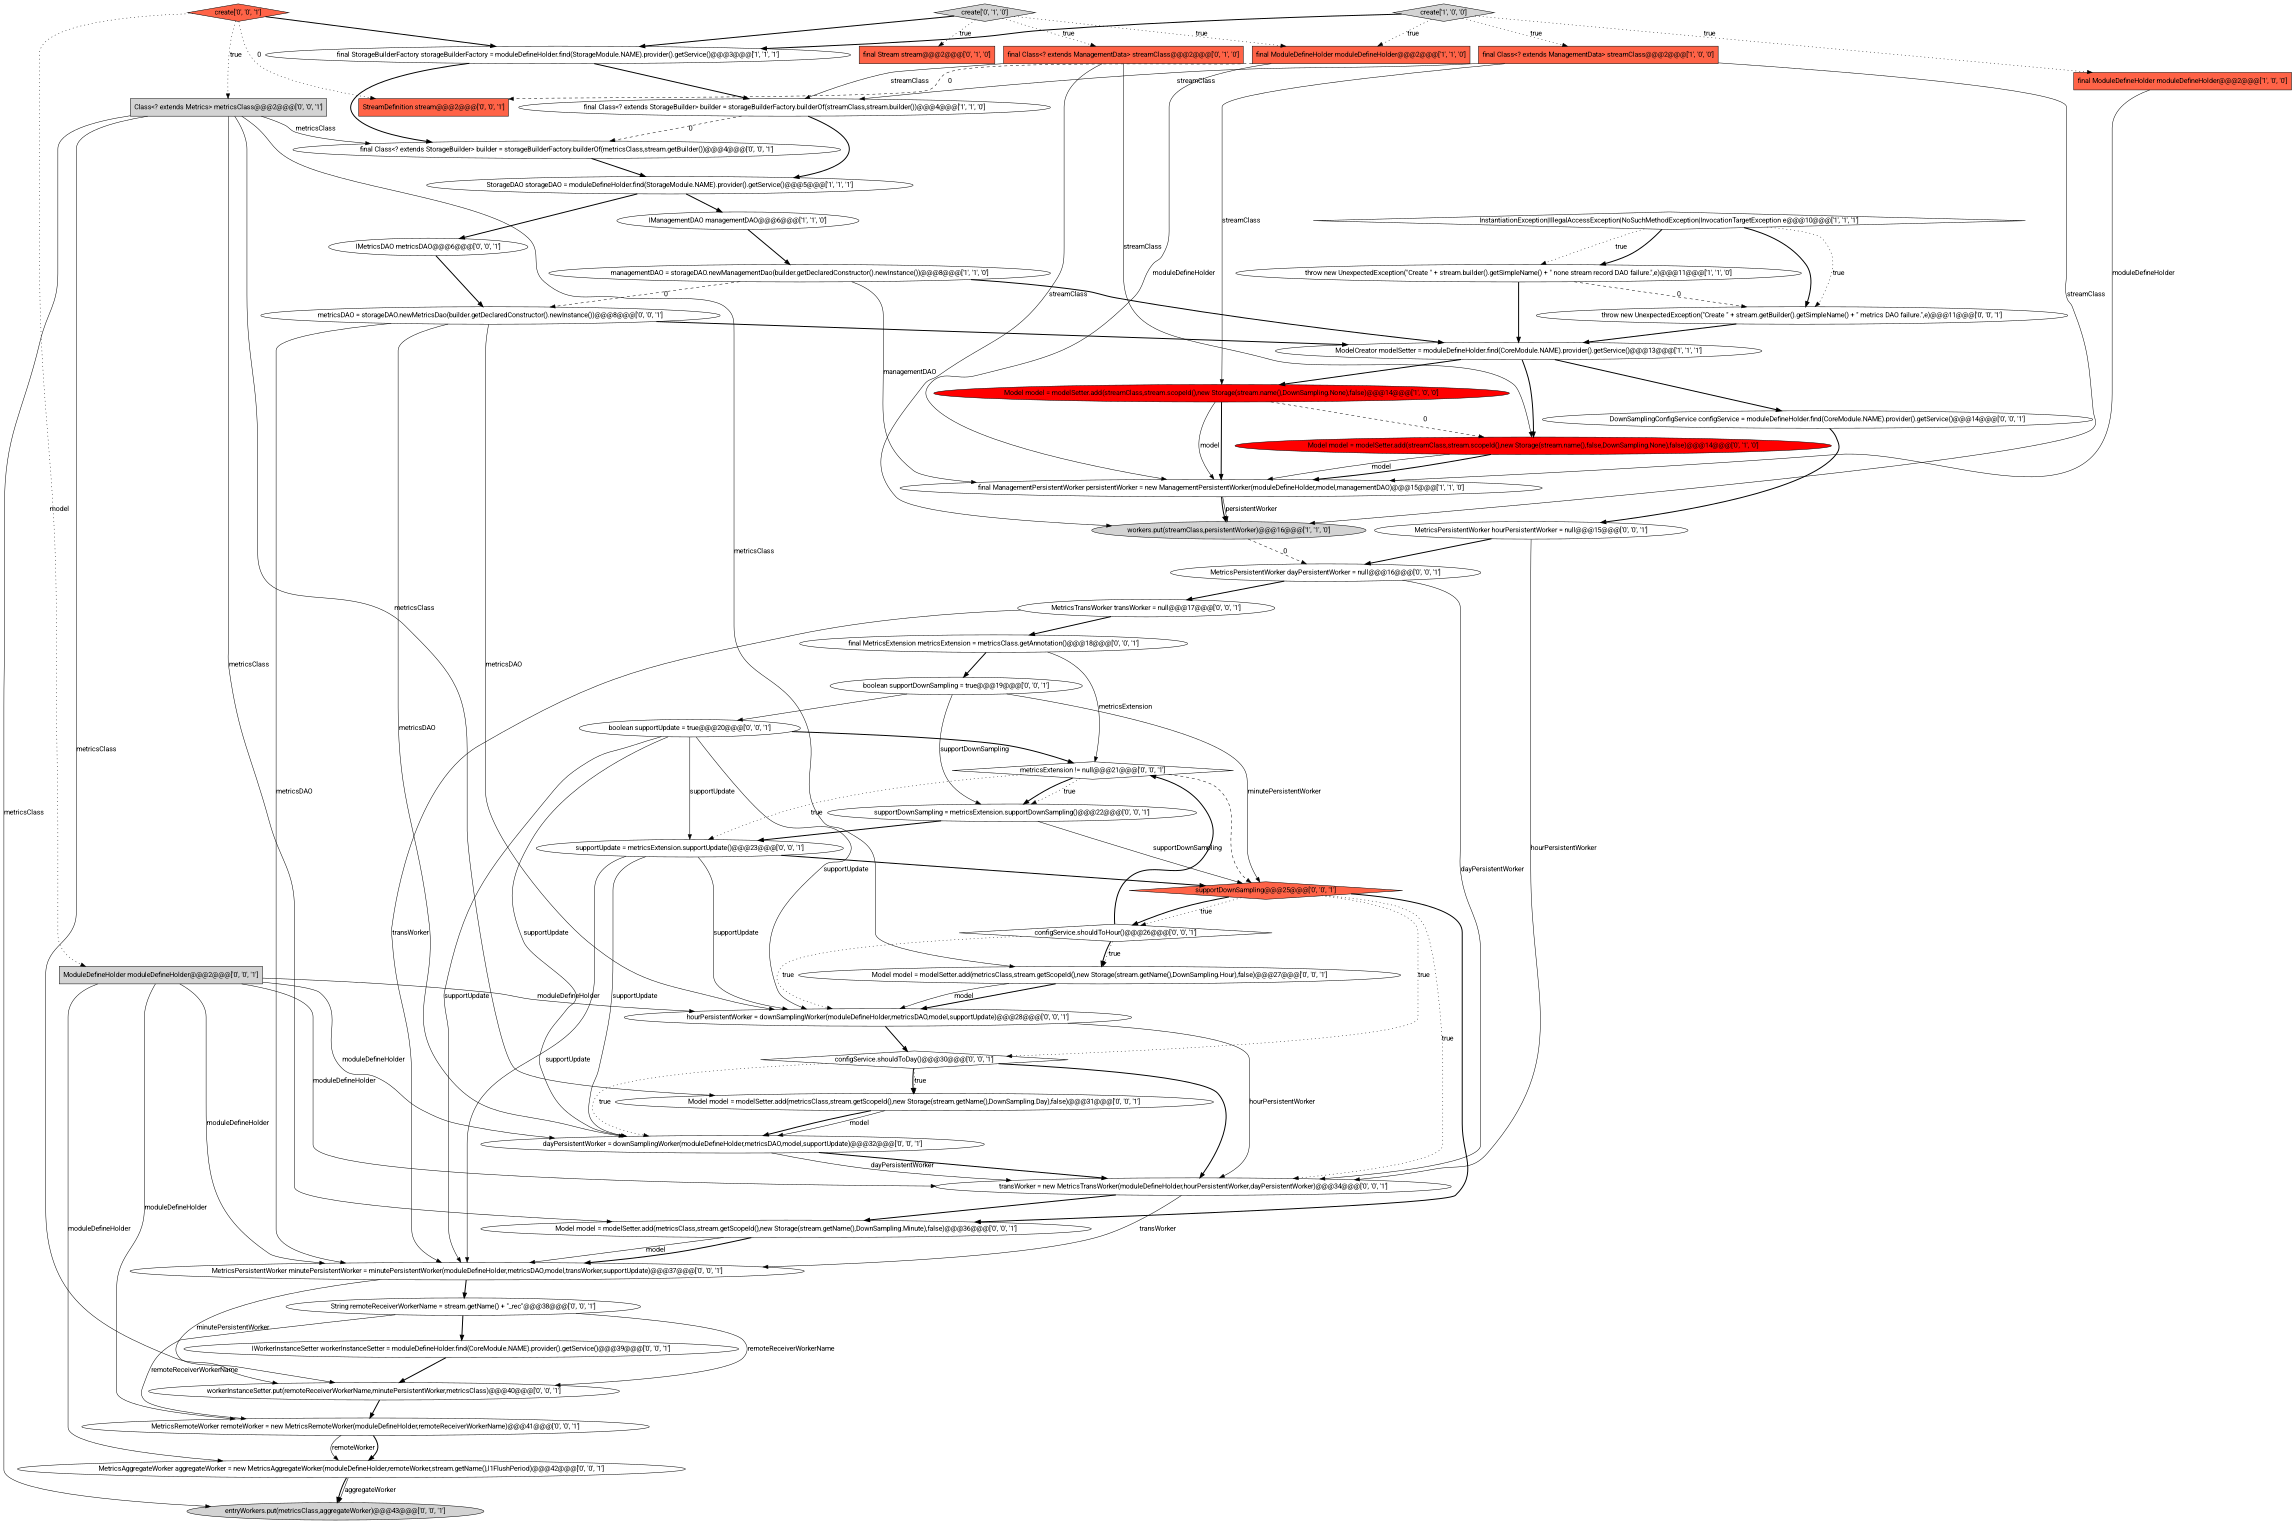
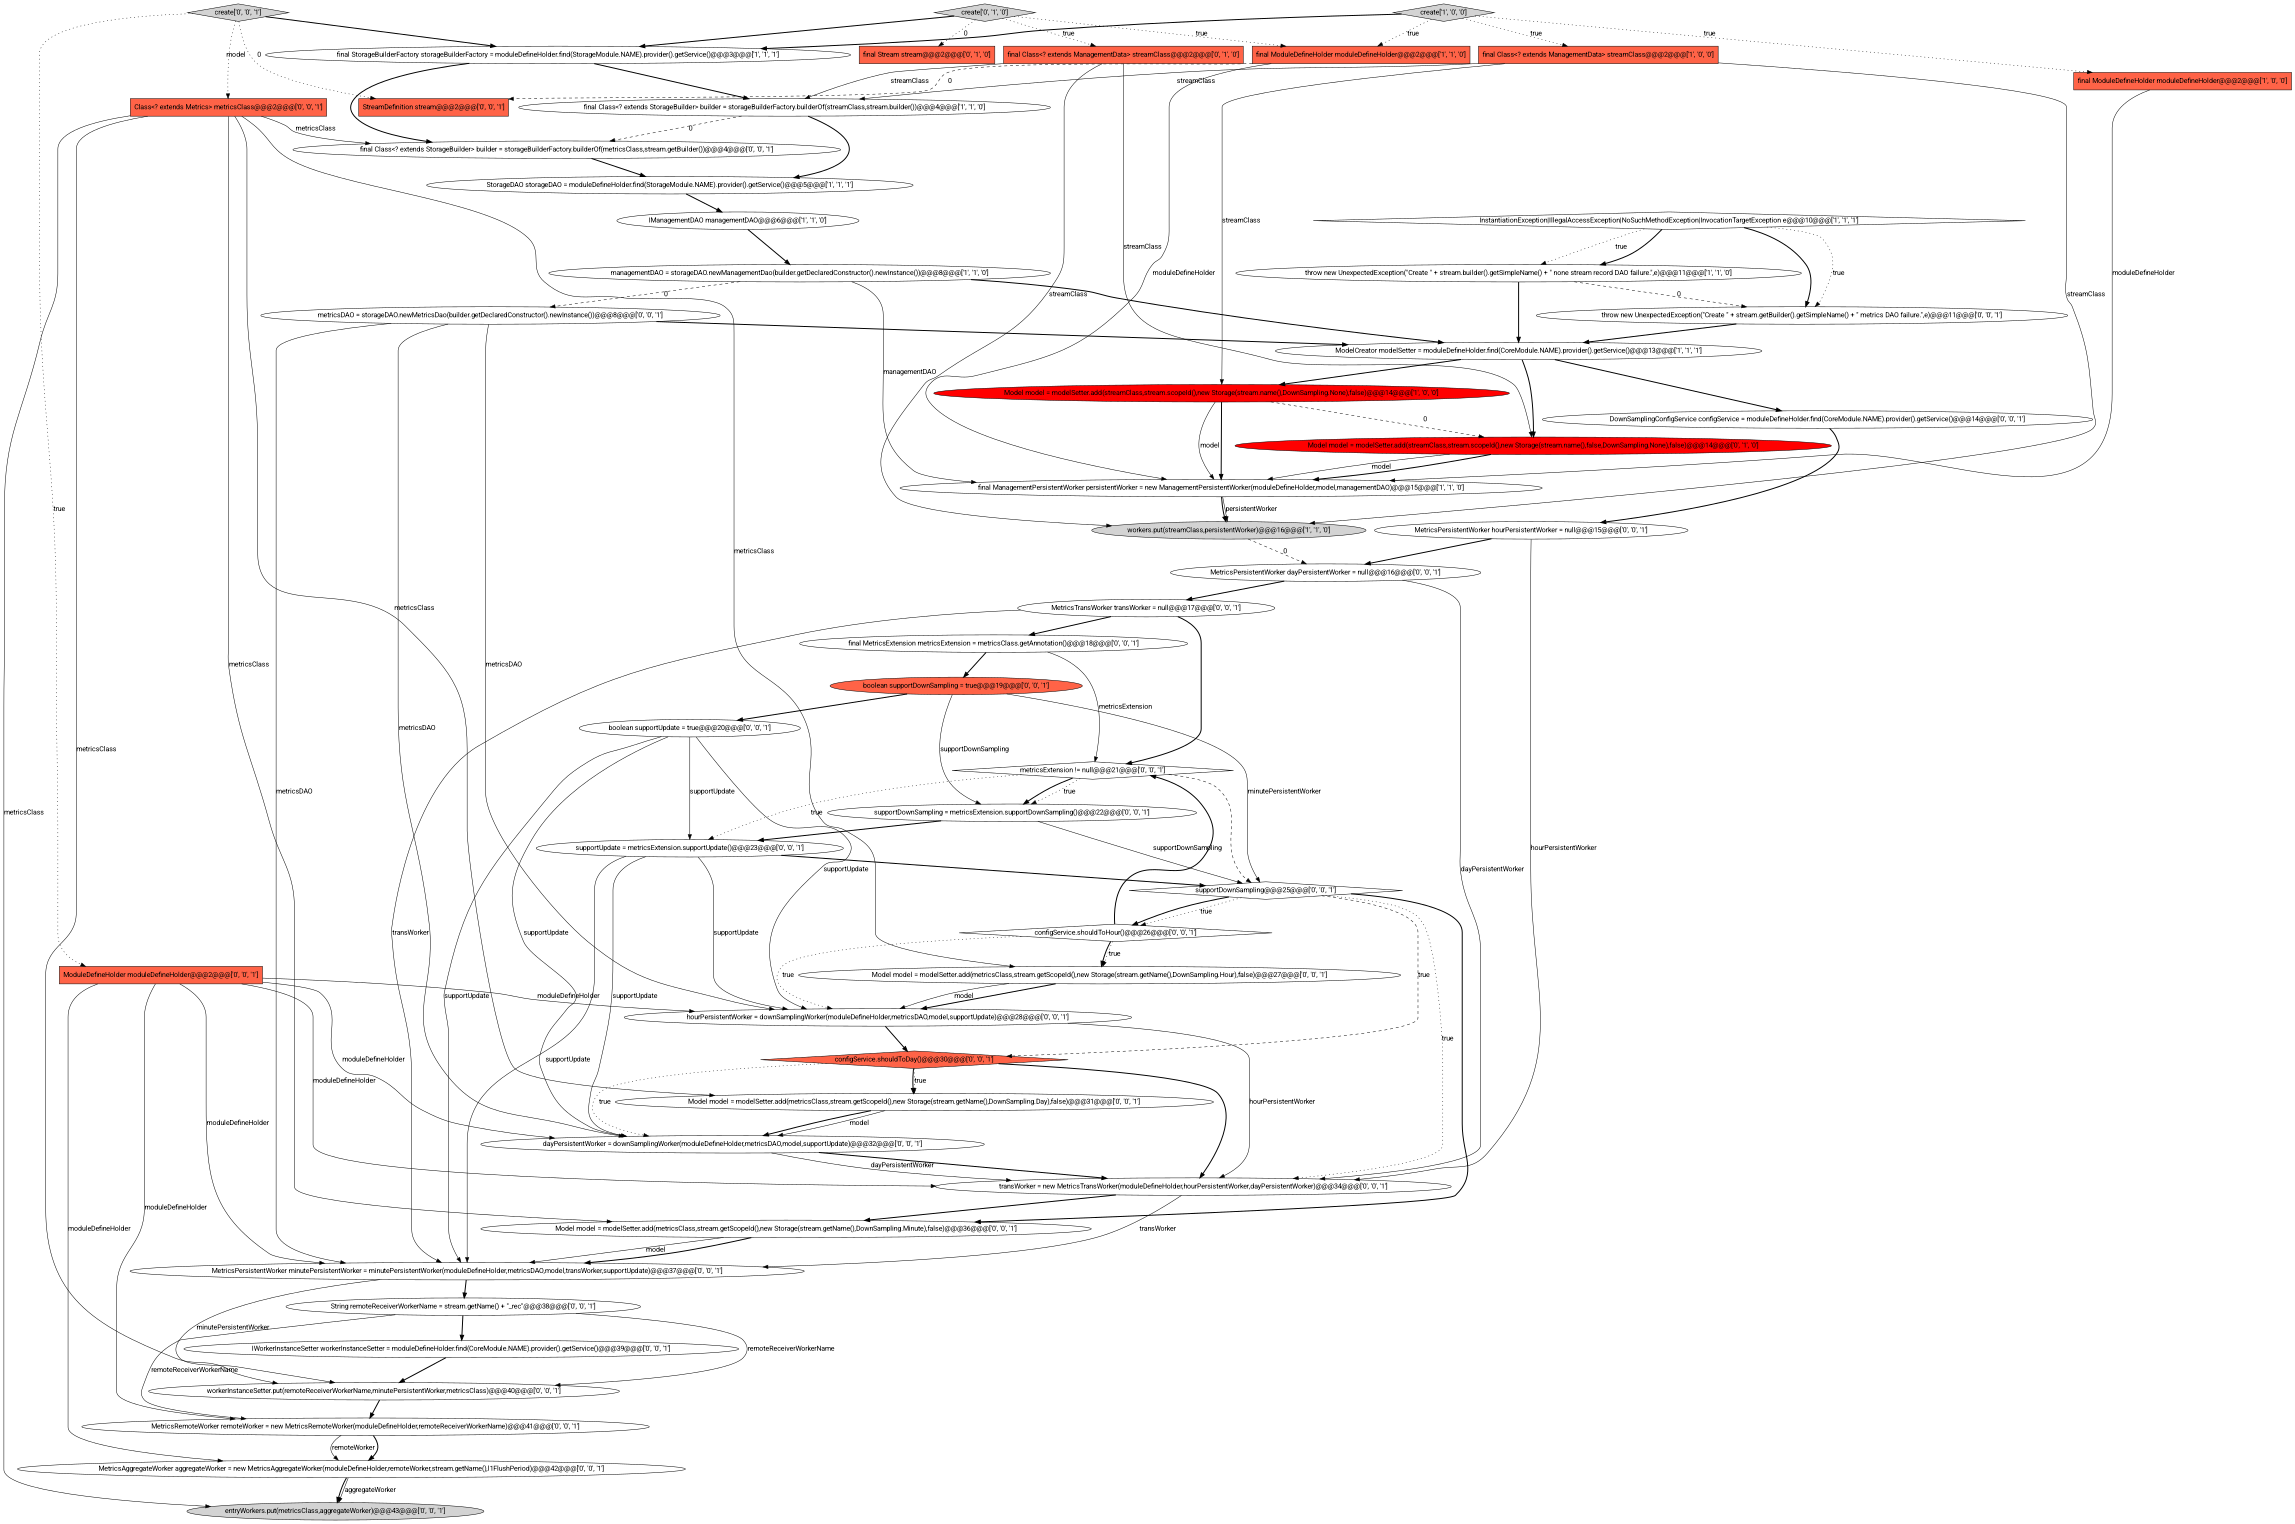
  digraph {
    fontname=Roboto
    node [fillcolor=white fontname=Roboto shape=ellipse style=filled]
    edge [fontname=Roboto style=solid]
    n1 [label="ModelCreator modelSetter = moduleDefineHolder.find(CoreModule.NAME).provider().getService()@@@13@@@['1', '1', '1']"]
    n2 [fillcolor=red label="Model model = modelSetter.add(streamClass,stream.scopeId(),new Storage(stream.name(),false,DownSampling.None),false)@@@14@@@['0', '1', '0']"]
    n3 [fillcolor=red label="Model model = modelSetter.add(streamClass,stream.scopeId(),new Storage(stream.name(),DownSampling.None),false)@@@14@@@['1', '0', '0']"]
    n4 [label="DownSamplingConfigService configService = moduleDefineHolder.find(CoreModule.NAME).provider().getService()@@@14@@@['0', '0', '1']"]
    n5 [label="final ManagementPersistentWorker persistentWorker = new ManagementPersistentWorker(moduleDefineHolder,model,managementDAO)@@@15@@@['1', '1', '0']"]
    n6 [label="MetricsPersistentWorker hourPersistentWorker = null@@@15@@@['0', '0', '1']"]
-   n7 [label="configService.shouldToDay()@@@30@@@['0', '0', '1']" shape=diamond]
+   n7 [fillcolor=tomato label="configService.shouldToDay()@@@30@@@['0', '0', '1']" shape=diamond]
    n8 [label="transWorker = new MetricsTransWorker(moduleDefineHolder,hourPersistentWorker,dayPersistentWorker)@@@34@@@['0', '0', '1']"]
    n9 [label="dayPersistentWorker = downSamplingWorker(moduleDefineHolder,metricsDAO,model,supportUpdate)@@@32@@@['0', '0', '1']"]
    n10 [label="Model model = modelSetter.add(metricsClass,stream.getScopeId(),new Storage(stream.getName(),DownSampling.Day),false)@@@31@@@['0', '0', '1']"]
    n11 [label="MetricsPersistentWorker minutePersistentWorker = minutePersistentWorker(moduleDefineHolder,metricsDAO,model,transWorker,supportUpdate)@@@37@@@['0', '0', '1']"]
    n12 [label="Model model = modelSetter.add(metricsClass,stream.getScopeId(),new Storage(stream.getName(),DownSampling.Minute),false)@@@36@@@['0', '0', '1']"]
    n13 [label="StorageDAO storageDAO = moduleDefineHolder.find(StorageModule.NAME).provider().getService()@@@5@@@['1', '1', '1']"]
    n14 [label="IManagementDAO managementDAO@@@6@@@['1', '1', '0']"]
-   n15 [label="IMetricsDAO metricsDAO@@@6@@@['0', '0', '1']"]
    n16 [label="managementDAO = storageDAO.newManagementDao(builder.getDeclaredConstructor().newInstance())@@@8@@@['1', '1', '0']"]
    n17 [label="metricsDAO = storageDAO.newMetricsDao(builder.getDeclaredConstructor().newInstance())@@@8@@@['0', '0', '1']"]
    n18 [fillcolor=tomato label="final ModuleDefineHolder moduleDefineHolder@@@2@@@['1', '1', '0']" shape=box]
    n19 [fillcolor=tomato label="StreamDefinition stream@@@2@@@['0', '0', '1']" shape=box]
    n20 [fillcolor=lightgray label="workers.put(streamClass,persistentWorker)@@@16@@@['1', '1', '0']"]
    n21 [label="supportUpdate = metricsExtension.supportUpdate()@@@23@@@['0', '0', '1']"]
-   n22 [fillcolor=tomato label="supportDownSampling@@@25@@@['0', '0', '1']" shape=diamond]
+   n22 [label="supportDownSampling@@@25@@@['0', '0', '1']" shape=diamond]
    n23 [label="hourPersistentWorker = downSamplingWorker(moduleDefineHolder,metricsDAO,model,supportUpdate)@@@28@@@['0', '0', '1']"]
    n24 [label="configService.shouldToHour()@@@26@@@['0', '0', '1']" shape=diamond]
    n25 [label="workerInstanceSetter.put(remoteReceiverWorkerName,minutePersistentWorker,metricsClass)@@@40@@@['0', '0', '1']"]
    n26 [label="String remoteReceiverWorkerName = stream.getName() + \"_rec\"@@@38@@@['0', '0', '1']"]
    n27 [label="MetricsRemoteWorker remoteWorker = new MetricsRemoteWorker(moduleDefineHolder,remoteReceiverWorkerName)@@@41@@@['0', '0', '1']"]
    n28 [label="MetricsAggregateWorker aggregateWorker = new MetricsAggregateWorker(moduleDefineHolder,remoteWorker,stream.getName(),l1FlushPeriod)@@@42@@@['0', '0', '1']"]
    n29 [fillcolor=lightgray label="entryWorkers.put(metricsClass,aggregateWorker)@@@43@@@['0', '0', '1']"]
    n30 [label="Model model = modelSetter.add(metricsClass,stream.getScopeId(),new Storage(stream.getName(),DownSampling.Hour),false)@@@27@@@['0', '0', '1']"]
    n31 [label="metricsExtension != null@@@21@@@['0', '0', '1']" shape=diamond]
    n32 [fillcolor=lightgray label="create['0', '1', '0']" shape=diamond]
    n33 [fillcolor=tomato label="final Class<? extends ManagementData> streamClass@@@2@@@['0', '1', '0']" shape=box]
    n34 [label="final StorageBuilderFactory storageBuilderFactory = moduleDefineHolder.find(StorageModule.NAME).provider().getService()@@@3@@@['1', '1', '1']"]
    n35 [fillcolor=tomato label="final Stream stream@@@2@@@['0', '1', '0']" shape=box]
    n36 [label="final Class<? extends StorageBuilder> builder = storageBuilderFactory.builderOf(streamClass,stream.builder())@@@4@@@['1', '1', '0']"]
    n37 [label="final Class<? extends StorageBuilder> builder = storageBuilderFactory.builderOf(metricsClass,stream.getBuilder())@@@4@@@['0', '0', '1']"]
    n38 [label="IWorkerInstanceSetter workerInstanceSetter = moduleDefineHolder.find(CoreModule.NAME).provider().getService()@@@39@@@['0', '0', '1']"]
    n39 [label="throw new UnexpectedException(\"Create \" + stream.getBuilder().getSimpleName() + \" metrics DAO failure.\",e)@@@11@@@['0', '0', '1']"]
    n40 [label="MetricsPersistentWorker dayPersistentWorker = null@@@16@@@['0', '0', '1']"]
    n41 [label="MetricsTransWorker transWorker = null@@@17@@@['0', '0', '1']"]
    n42 [label="final MetricsExtension metricsExtension = metricsClass.getAnnotation()@@@18@@@['0', '0', '1']"]
-   n43 [label="boolean supportDownSampling = true@@@19@@@['0', '0', '1']"]
+   n43 [fillcolor=tomato label="boolean supportDownSampling = true@@@19@@@['0', '0', '1']"]
    n44 [label="boolean supportUpdate = true@@@20@@@['0', '0', '1']"]
    n45 [label="supportDownSampling = metricsExtension.supportDownSampling()@@@22@@@['0', '0', '1']"]
    n46 [fillcolor=lightgray label="create['1', '0', '0']" shape=diamond]
    n47 [fillcolor=tomato label="final Class<? extends ManagementData> streamClass@@@2@@@['1', '0', '0']" shape=box]
    n48 [fillcolor=tomato label="final ModuleDefineHolder moduleDefineHolder@@@2@@@['1', '0', '0']" shape=box]
    n49 [label="throw new UnexpectedException(\"Create \" + stream.builder().getSimpleName() + \" none stream record DAO failure.\",e)@@@11@@@['1', '1', '0']"]
-   n50 [fillcolor=tomato label="create['0', '0', '1']" shape=diamond]
-   n51 [fillcolor=lightgray label="Class<? extends Metrics> metricsClass@@@2@@@['0', '0', '1']" shape=box]
-   n52 [fillcolor=lightgray label="ModuleDefineHolder moduleDefineHolder@@@2@@@['0', '0', '1']" shape=box]
+   n50 [fillcolor=lightgray label="create['0', '0', '1']" shape=diamond]
+   n51 [fillcolor=tomato label="Class<? extends Metrics> metricsClass@@@2@@@['0', '0', '1']" shape=box]
+   n52 [fillcolor=tomato label="ModuleDefineHolder moduleDefineHolder@@@2@@@['0', '0', '1']" shape=box]
    n53 [label="InstantiationException|IllegalAccessException|NoSuchMethodException|InvocationTargetException e@@@10@@@['1', '1', '1']" shape=diamond]
    n1 -> n2 [style=bold]
    n1 -> n3 [style=bold]
    n1 -> n4 [style=bold]
    n2 -> n5 [style=bold]
    n2 -> n5 [label=model]
    n3 -> n2 [label=0 style=dashed]
    n3 -> n5 [style=bold]
    n3 -> n5 [label=model]
    n4 -> n6 [style=bold]
    n5 -> n20 [label=persistentWorker]
    n5 -> n20 [style=bold]
    n6 -> n8 [label=hourPersistentWorker]
    n6 -> n40 [style=bold]
    n7 -> n8 [style=bold]
    n7 -> n9 [label=true style=dotted]
    n7 -> n10 [style=bold]
    n7 -> n10 [label=true style=dotted]
    n8 -> n11 [label=transWorker]
    n8 -> n12 [style=bold]
    n9 -> n8 [style=bold]
    n9 -> n8 [label=dayPersistentWorker]
    n10 -> n9 [style=bold]
    n10 -> n9 [label=model]
    n11 -> n25 [label=minutePersistentWorker]
    n11 -> n26 [style=bold]
    n12 -> n11 [label=model]
    n12 -> n11 [style=bold]
    n13 -> n14 [style=bold]
-   n13 -> n15 [style=bold]
    n14 -> n16 [style=bold]
-   n15 -> n17 [style=bold]
    n16 -> n1 [style=bold]
    n16 -> n5 [label=managementDAO]
    n16 -> n17 [label=0 style=dashed]
    n17 -> n1 [style=bold]
    n17 -> n9 [label=metricsDAO]
    n17 -> n11 [label=metricsDAO]
    n17 -> n23 [label=metricsDAO]
    n18 -> n5 [label=moduleDefineHolder]
    n18 -> n19 [label=0 style=dashed]
    n20 -> n40 [label=0 style=dashed]
    n21 -> n9 [label=supportUpdate]
    n21 -> n11 [label=supportUpdate]
    n21 -> n22 [style=bold]
    n21 -> n23 [label=supportUpdate]
-   n22 -> n7 [label=true style=dotted]
+   n22 -> n7 [label=true style=dashed]
    n22 -> n8 [label=true style=dotted]
    n22 -> n12 [style=bold]
    n22 -> n24 [label=true style=dotted]
    n22 -> n24 [style=bold]
    n23 -> n7 [style=bold]
    n23 -> n8 [label=hourPersistentWorker]
    n24 -> n23 [label=true style=dotted]
    n24 -> n30 [style=bold]
    n24 -> n30 [label=true style=dotted]
    n24 -> n31 [style=bold]
    n25 -> n27 [style=bold]
    n26 -> n25 [label=remoteReceiverWorkerName]
    n26 -> n27 [label=remoteReceiverWorkerName]
    n26 -> n38 [style=bold]
    n27 -> n28 [style=bold]
    n27 -> n28 [label=remoteWorker]
    n28 -> n29 [style=bold]
    n28 -> n29 [label=aggregateWorker]
    n30 -> n23 [style=bold]
    n30 -> n23 [label=model]
    n31 -> n21 [label=true style=dotted]
    n31 -> n22 [style=dashed]
    n31 -> n45 [style=bold]
    n31 -> n45 [label=true style=dotted]
    n32 -> n18 [label=true style=dotted]
    n32 -> n33 [label=true style=dotted]
    n32 -> n34 [style=bold]
-   n32 -> n35 [label=true style=dotted]
+   n32 -> n35 [label=0 style=dotted]
    n33 -> n2 [label=streamClass]
    n33 -> n20 [label=streamClass]
    n33 -> n36 [label=streamClass]
    n34 -> n36 [style=bold]
    n34 -> n37 [style=bold]
    n36 -> n13 [style=bold]
    n36 -> n37 [label=0 style=dashed]
    n37 -> n13 [style=bold]
    n38 -> n25 [style=bold]
    n39 -> n1 [style=bold]
    n40 -> n8 [label=dayPersistentWorker]
    n40 -> n41 [style=bold]
    n41 -> n11 [label=transWorker]
    n41 -> n42 [style=bold]
    n42 -> n31 [label=metricsExtension]
    n42 -> n43 [style=bold]
    n43 -> n22 [label=minutePersistentWorker]
-   n43 -> n44
+   n43 -> n44 [style=bold]
    n43 -> n45 [label=supportDownSampling]
    n44 -> n9 [label=supportUpdate]
    n44 -> n11 [label=supportUpdate]
    n44 -> n21 [label=supportUpdate]
    n44 -> n23 [label=supportUpdate]
-   n44 -> n31 [style=bold]
+   n41 -> n31 [style=bold]
    n45 -> n21 [style=bold]
    n45 -> n22 [label=supportDownSampling]
    n46 -> n18 [label=true style=dotted]
    n46 -> n34 [style=bold]
    n46 -> n47 [label=true style=dotted]
    n46 -> n48 [label=true style=dotted]
    n47 -> n3 [label=streamClass]
    n47 -> n20 [label=streamClass]
    n47 -> n36 [label=streamClass]
    n48 -> n5 [label=moduleDefineHolder]
    n49 -> n1 [style=bold]
    n49 -> n39 [label=0 style=dashed]
    n50 -> n19 [label=0 style=dotted]
    n50 -> n34 [style=bold]
-   n50 -> n51 [label=true style=dotted]
-   n50 -> n52 [label=model style=dotted]
+   n50 -> n51 [label=model style=dotted]
+   n50 -> n52 [label=true style=dotted]
    n51 -> n10 [label=metricsClass]
    n51 -> n12 [label=metricsClass]
    n51 -> n25 [label=metricsClass]
    n51 -> n29 [label=metricsClass]
    n51 -> n30 [label=metricsClass]
    n51 -> n37 [label=metricsClass]
    n52 -> n8 [label=moduleDefineHolder]
    n52 -> n9 [label=moduleDefineHolder]
    n52 -> n11 [label=moduleDefineHolder]
    n52 -> n23 [label=moduleDefineHolder]
    n52 -> n27 [label=moduleDefineHolder]
    n52 -> n28 [label=moduleDefineHolder]
    n53 -> n39 [label=true style=dotted]
    n53 -> n39 [style=bold]
    n53 -> n49 [label=true style=dotted]
    n53 -> n49 [style=bold]
  }
